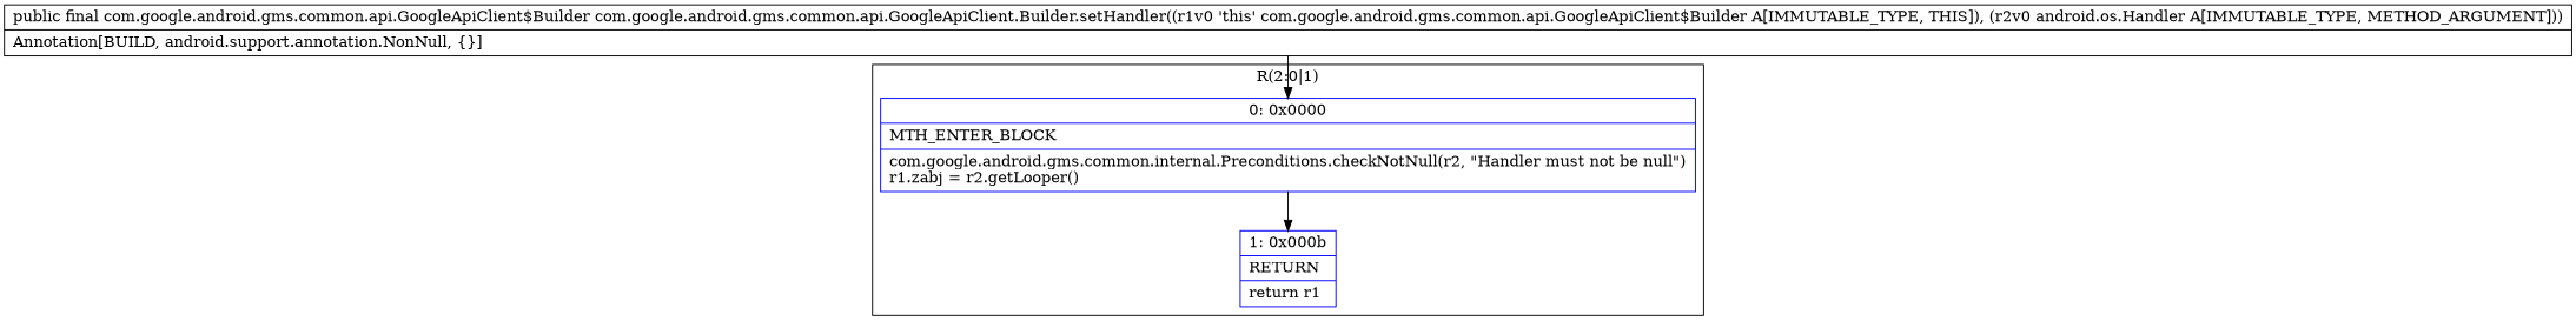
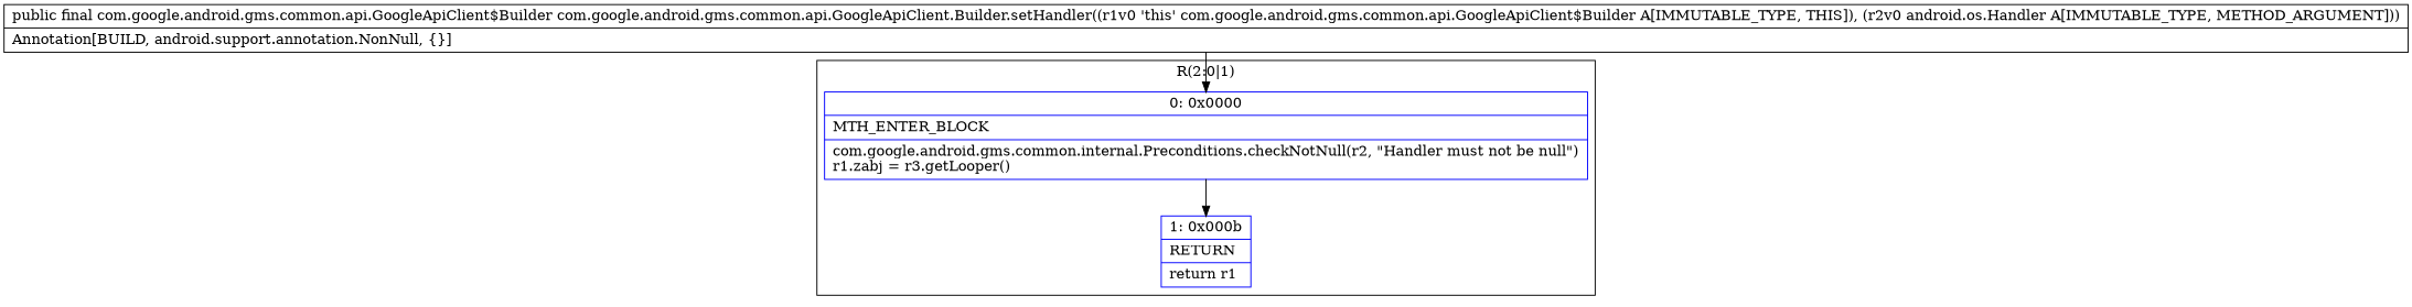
  digraph {
    node [color=blue shape=record]
-   n1 [label="{0\:\ 0x0000|MTH_ENTER_BLOCK\l|com.google.android.gms.common.internal.Preconditions.checkNotNull(r2, \"Handler must not be null\")\lr1.zabj = r2.getLooper()\l}"]
+   n1 [label="{0\:\ 0x0000|MTH_ENTER_BLOCK\l|com.google.android.gms.common.internal.Preconditions.checkNotNull(r2, \"Handler must not be null\")\lr1.zabj = r3.getLooper()\l}"]
    n2 [label="{1\:\ 0x000b|RETURN\l|return r1\l}"]
    n3 [label="{public final com.google.android.gms.common.api.GoogleApiClient$Builder com.google.android.gms.common.api.GoogleApiClient.Builder.setHandler((r1v0 'this' com.google.android.gms.common.api.GoogleApiClient$Builder A[IMMUTABLE_TYPE, THIS]), (r2v0 android.os.Handler A[IMMUTABLE_TYPE, METHOD_ARGUMENT]))  | Annotation[BUILD, android.support.annotation.NonNull, \{\}]\l}" color=""]
    subgraph cluster_1 {
      label="R(2:0|1)"
      n1
      n2
    }
    n1 -> n2
    n3 -> n1
  }
